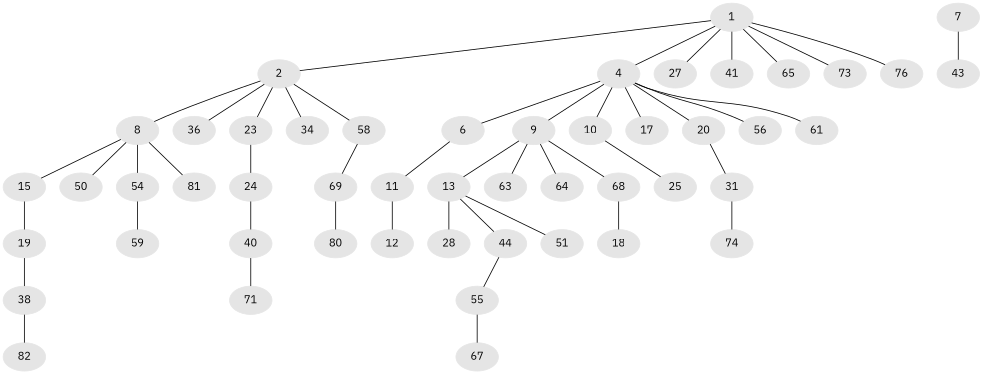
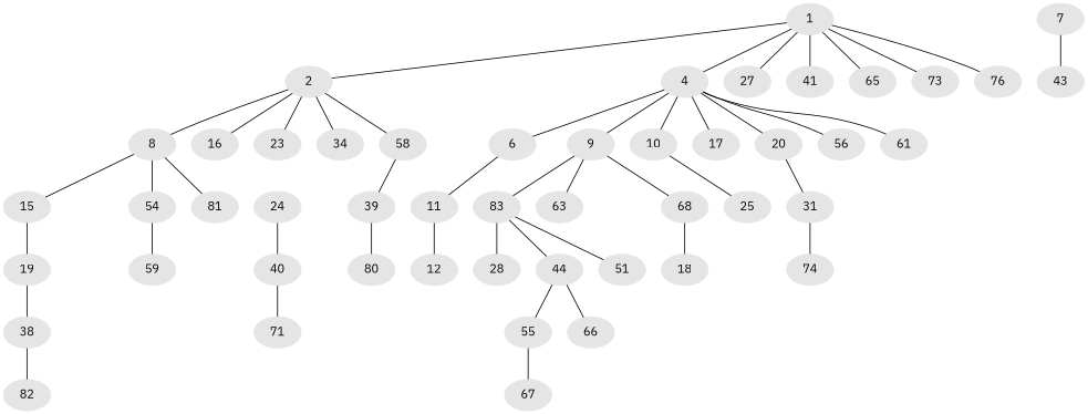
  graph {
    fontname="IBM Plex Sans"
    node [color=gray90 fontname="IBM Plex Sans" style=filled]
    edge [fontname="IBM Plex Sans"]
    1 [super="+35"]
    2 [super="+3"]
    4 [super="+5"]
    27 [super="+32"]
    41 [super="+48"]
    65
    73 [super="+79"]
    76
    8 [super="+30"]
-   16 [super="+53" label=36]
+   16 [super="+53"]
    23 [super="+37"]
    34
    58 [super="+78"]
    6 [super="+39"]
    9 [super="+26"]
    10
    17
    20
    56
    61
    7 [super="+33"]
    43 [super="+57"]
    15 [super="+47"]
-   50
    54
    81
    24 [super="+42"]
-   69
+   69 [label=39]
    11 [super="+14"]
-   13 [super="+22"]
+   13 [super="+22" label=83]
    63
-   64
    68
    25 [super="+49"]
    31 [super="+70"]
    12 [super="+21"]
    19 [super="+36"]
    59 [super="+77"]
    28 [super="+45"]
    44 [super="+72"]
    51 [super="+60"]
    18 [super="+29"]
    55 [super="+62"]
+   66
    38 [super="+46"]
    82
    74
    40 [super="+52"]
    71 [super="+75"]
    67
    80
    1 -- 2
    1 -- 4
    1 -- 27
    1 -- 41
    1 -- 65
    1 -- 73
    1 -- 76
    2 -- 8
    2 -- 16
    2 -- 23
    2 -- 34
    2 -- 58
    4 -- 6
    4 -- 9
    4 -- 10
    4 -- 17
    4 -- 20
    4 -- 56
    4 -- 61
    8 -- 15
-   8 -- 50
    8 -- 54
    8 -- 81
-   23 -- 24
    58 -- 69
    6 -- 11
    9 -- 13
    9 -- 63
-   9 -- 64
    9 -- 68
    10 -- 25
    20 -- 31
    7 -- 43
    15 -- 19
    54 -- 59
    24 -- 40
    69 -- 80
    11 -- 12
    13 -- 28
    13 -- 44
    13 -- 51
    68 -- 18
    31 -- 74
    19 -- 38
    44 -- 55
+   44 -- 66
    55 -- 67
    38 -- 82
    40 -- 71
  }
